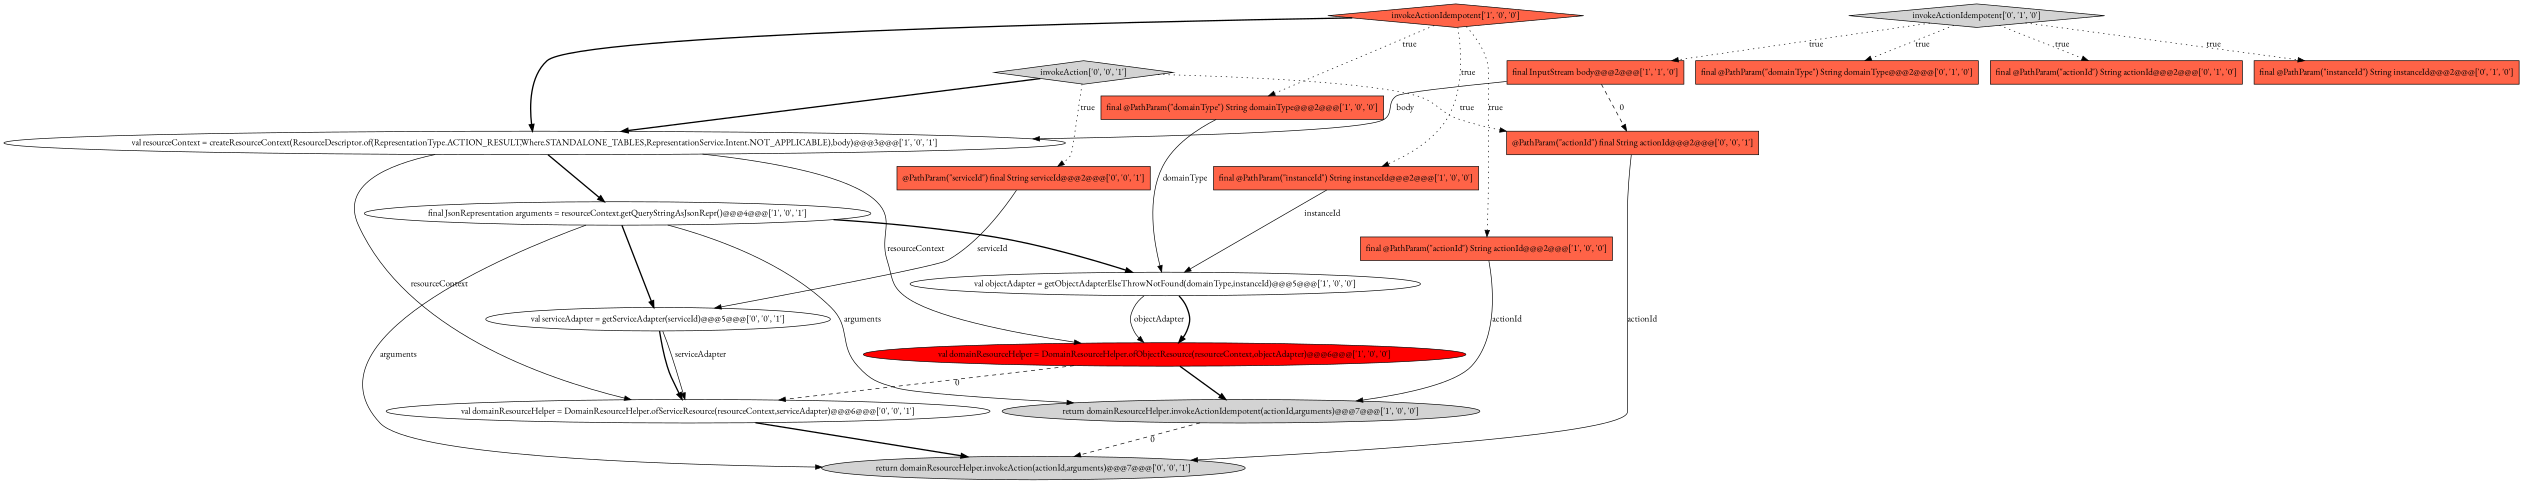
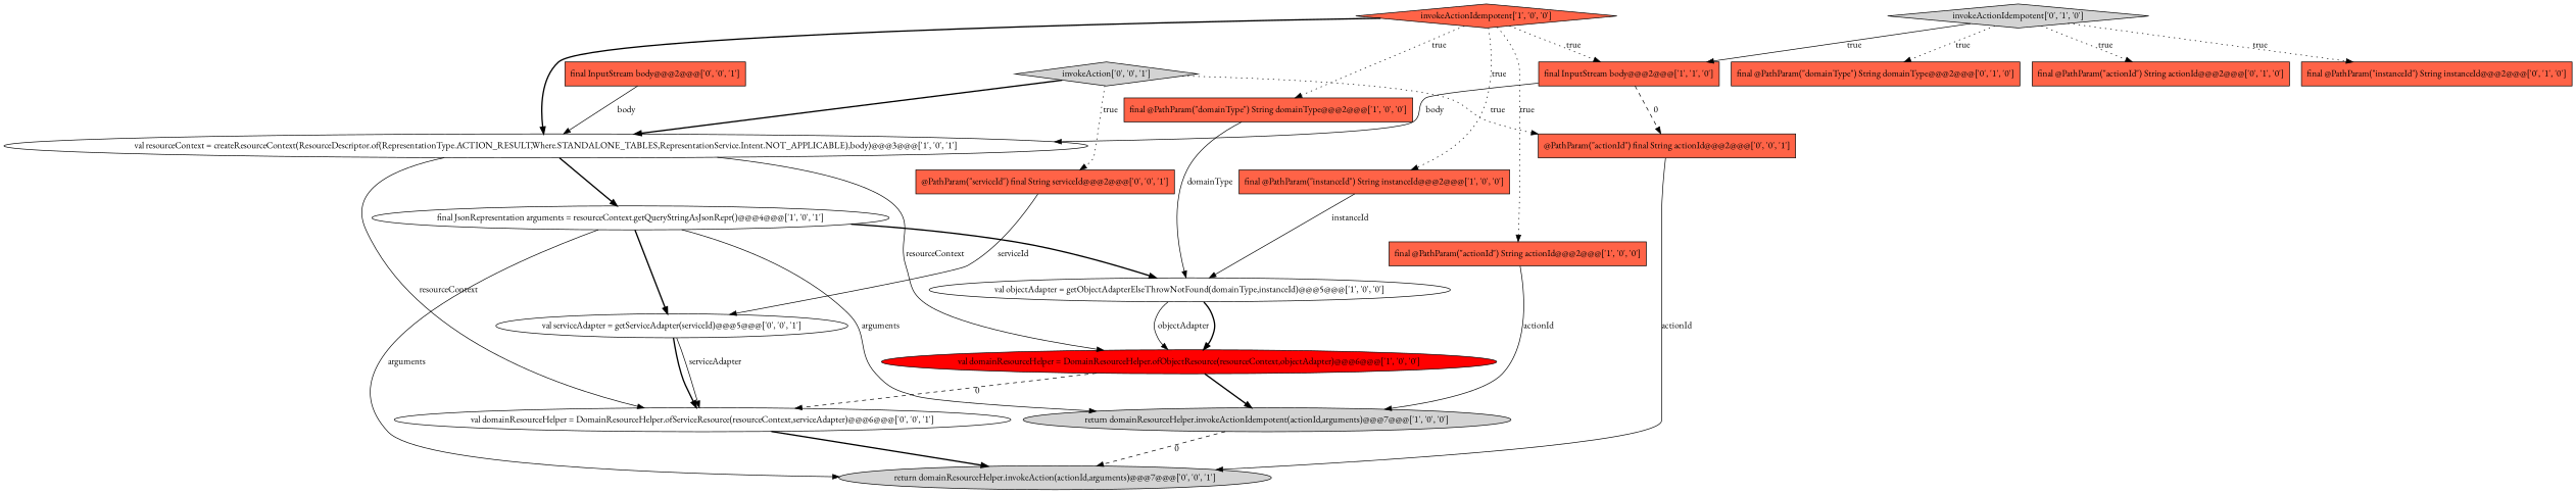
  digraph {
    fontname="EB Garamond"
    node [fillcolor=tomato fontname="EB Garamond" shape=box style=filled]
    edge [fontname="EB Garamond" style=solid]
    n1 [label="final InputStream body@@@2@@@['1', '1', '0']"]
    n2 [fillcolor=white label="val resourceContext = createResourceContext(ResourceDescriptor.of(RepresentationType.ACTION_RESULT,Where.STANDALONE_TABLES,RepresentationService.Intent.NOT_APPLICABLE),body)@@@3@@@['1', '0', '1']" shape=ellipse]
    n3 [label="@PathParam(\"actionId\") final String actionId@@@2@@@['0', '0', '1']"]
    n4 [fillcolor=red label="val domainResourceHelper = DomainResourceHelper.ofObjectResource(resourceContext,objectAdapter)@@@6@@@['1', '0', '0']" shape=ellipse]
    n5 [fillcolor=white label="val domainResourceHelper = DomainResourceHelper.ofServiceResource(resourceContext,serviceAdapter)@@@6@@@['0', '0', '1']" shape=ellipse]
    n6 [fillcolor=white label="final JsonRepresentation arguments = resourceContext.getQueryStringAsJsonRepr()@@@4@@@['1', '0', '1']" shape=ellipse]
    n7 [fillcolor=lightgray label="return domainResourceHelper.invokeAction(actionId,arguments)@@@7@@@['0', '0', '1']" shape=ellipse]
    n8 [label="final @PathParam(\"domainType\") String domainType@@@2@@@['1', '0', '0']"]
    n9 [fillcolor=white label="val objectAdapter = getObjectAdapterElseThrowNotFound(domainType,instanceId)@@@5@@@['1', '0', '0']" shape=ellipse]
    n10 [fillcolor=lightgray label="return domainResourceHelper.invokeActionIdempotent(actionId,arguments)@@@7@@@['1', '0', '0']" shape=ellipse]
    n11 [fillcolor=lightgray label="invokeActionIdempotent['0', '1', '0']" shape=diamond]
    n12 [label="final @PathParam(\"domainType\") String domainType@@@2@@@['0', '1', '0']"]
    n13 [label="final @PathParam(\"actionId\") String actionId@@@2@@@['0', '1', '0']"]
    n14 [label="final @PathParam(\"instanceId\") String instanceId@@@2@@@['0', '1', '0']"]
    n15 [fillcolor=lightgray label="invokeAction['0', '0', '1']" shape=diamond]
    n16 [label="@PathParam(\"serviceId\") final String serviceId@@@2@@@['0', '0', '1']"]
    n17 [fillcolor=white label="val serviceAdapter = getServiceAdapter(serviceId)@@@5@@@['0', '0', '1']" shape=ellipse]
+   n18 [label="final InputStream body@@@2@@@['0', '0', '1']"]
    n19 [label="final @PathParam(\"instanceId\") String instanceId@@@2@@@['1', '0', '0']"]
    n20 [label="final @PathParam(\"actionId\") String actionId@@@2@@@['1', '0', '0']"]
    n21 [label="invokeActionIdempotent['1', '0', '0']" shape=diamond]
    n1 -> n2 [label=body]
    n1 -> n3 [label=0 style=dashed]
    n2 -> n4 [label=resourceContext]
    n2 -> n5 [label=resourceContext]
    n2 -> n6 [style=bold]
    n3 -> n7 [label=actionId]
    n4 -> n5 [label=0 style=dashed]
    n4 -> n10 [style=bold]
    n5 -> n7 [style=bold]
    n6 -> n7 [label=arguments]
    n6 -> n9 [style=bold]
    n6 -> n10 [label=arguments]
    n6 -> n17 [style=bold]
    n8 -> n9 [label=domainType]
    n9 -> n4 [style=bold]
    n9 -> n4 [label=objectAdapter]
    n10 -> n7 [label=0 style=dashed]
-   n11 -> n1 [label=true style=dotted]
+   n11 -> n1 [label=true]
    n11 -> n12 [label=true style=dotted]
    n11 -> n13 [label=true style=dotted]
    n11 -> n14 [label=true style=dotted]
    n15 -> n2 [style=bold]
    n15 -> n3 [label=true style=dotted]
    n15 -> n16 [label=true style=dotted]
    n16 -> n17 [label=serviceId]
    n17 -> n5 [label=serviceAdapter]
    n17 -> n5 [style=bold]
+   n18 -> n2 [label=body]
    n19 -> n9 [label=instanceId]
    n20 -> n10 [label=actionId]
+   n21 -> n1 [label=true style=dotted]
    n21 -> n2 [style=bold]
    n21 -> n8 [label=true style=dotted]
    n21 -> n19 [label=true style=dotted]
    n21 -> n20 [label=true style=dotted]
  }
